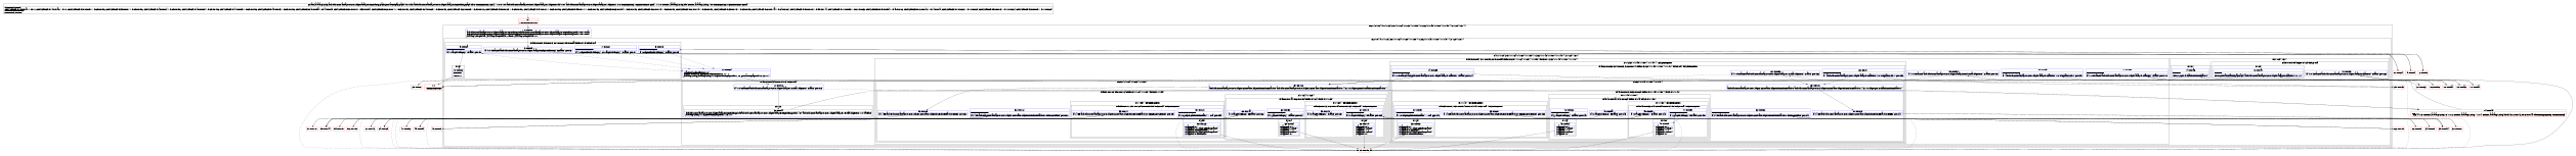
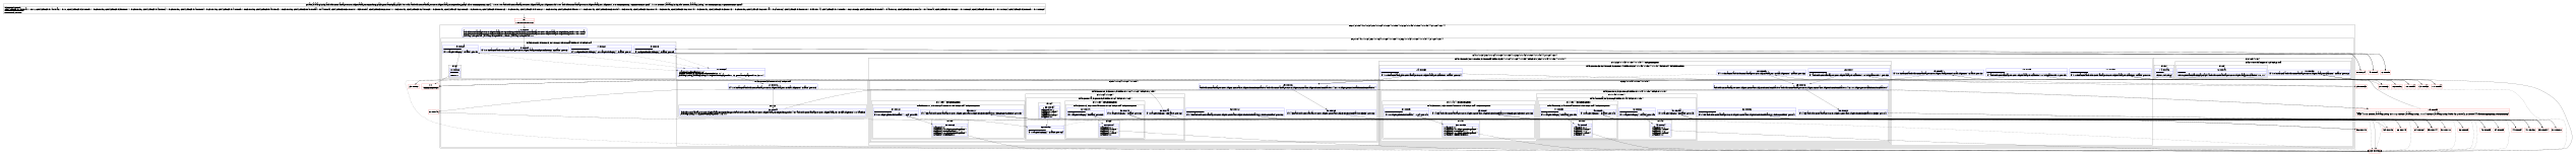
  digraph {
    node [color=blue shape=record]
    n1 [label="{10\:\ 0x002c|RETURN\l|return r11\l}"]
    n2 [label="{3\:\ 0x000b|if ((r10 instanceof androidx.constraintlayout.core.widgets.analyzer.HelperReferences) == false) goto L3\l}"]
    n3 [label="{5\:\ 0x0013|ADDED_TO_REGION\l|if (r0.dependencies.isEmpty() != false) goto L5\l}"]
    n4 [label="{7\:\ 0x0022|ADDED_TO_REGION\l|if ((r1.dependencies.isEmpty() & r0.targets.isEmpty()) != false) goto L7\l}"]
    n5 [label="{9\:\ 0x002a|ADDED_TO_REGION\l|if (r1.targets.isEmpty() != false) goto L9\l}"]
    n6 [label="{13\:\ 0x0044|androidx.constraintlayout.core.widgets.analyzer.DependencyNode androidx.constraintlayout.core.widgets.analyzer.DependencyNode r4 = ((androidx.constraintlayout.core.widgets.analyzer.VerticalWidgetRun) r10).baseline\ljava.lang.String r11 = generateDisplayNode(r4, r3, r11)\l}"]
    n7 [label="{12\:\ 0x0042|if ((r10 instanceof androidx.constraintlayout.core.widgets.analyzer.VerticalWidgetRun) != false) goto L13\l}"]
    n8 [label="{63\:\ 0x0154|r2.append(\"n\")\lr2.append(r1.name())\lr2.append(\" \-\> \")\lr2.append(r0.name())\lr2.append(\"n\")\l}"]
    n9 [label="{68\:\ 0x017d|r2.append(\"n\")\lr2.append(r0.name())\lr2.append(\" \-\> \")\lr2.append(r1.name())\lr2.append(\"n\")\l}"]
    n10 [label="{65\:\ 0x0173|if (r0.targets.isEmpty() != false) goto L67\l}"]
    n11 [label="{67\:\ 0x017b|ADDED_TO_REGION\l|if (r1.targets.isEmpty() == false) goto L69\l}"]
    n12 [label="{60\:\ 0x014a|if (r0.targets.isEmpty() == false) goto L62\l}"]
    n13 [label="{62\:\ 0x0152|ADDED_TO_REGION\l|if (r1.targets.isEmpty() != false) goto L64\l}"]
    n14 [label="{58\:\ 0x0123|r2.append(\"n\")\lr2.append(r10.widget.getDebugName())\lr2.append(\"_HORIZONTAL \-\> \")\lr2.append(r10.widget.getDebugName())\lr2.append(\"_VERTICAL;n\")\l}"]
    n15 [label="{55\:\ 0x0117|if (r4 == androidx.constraintlayout.core.widgets.ConstraintWidget.DimensionBehaviour.MATCH_CONSTRAINT) goto L57\l}"]
    n16 [label="{57\:\ 0x0121|ADDED_TO_REGION\l|if (r10.widget.getDimensionRatio() \> 0.0f) goto L59\l}"]
    n17 [label="{50\:\ 0x010e|if (r4 == androidx.constraintlayout.core.widgets.ConstraintWidget.DimensionBehaviour.FIXED) goto L60\l}"]
    n18 [label="{52\:\ 0x0112|ADDED_TO_REGION\l|if (r4 == androidx.constraintlayout.core.widgets.ConstraintWidget.DimensionBehaviour.WRAP_CONTENT) goto L60\l}"]
    n19 [label="{49\:\ 0x0106|androidx.constraintlayout.core.widgets.ConstraintWidget$DimensionBehaviour androidx.constraintlayout.core.widgets.ConstraintWidget.DimensionBehaviour r4 = r10.widget.getHorizontalDimensionBehaviour()\l}"]
    n20 [label="{43\:\ 0x00c4|r2.append(\"n\")\lr2.append(r1.name())\lr2.append(\" \-\> \")\lr2.append(r0.name())\lr2.append(\"n\")\l}"]
    n21 [label="{48\:\ 0x00ed|r2.append(\"n\")\lr2.append(r0.name())\lr2.append(\" \-\> \")\lr2.append(r1.name())\lr2.append(\"n\")\l}"]
    n22 [label="{45\:\ 0x00e3|if (r0.targets.isEmpty() != false) goto L48\l}"]
    n23 [label="{47\:\ 0x00eb|ADDED_TO_REGION\l|if (r1.targets.isEmpty() == false) goto L50\l}"]
    n24 [label="{40\:\ 0x00ba|if (r0.targets.isEmpty() == false) goto L43\l}"]
    n25 [label="{42\:\ 0x00c2|ADDED_TO_REGION\l|if (r1.targets.isEmpty() != false) goto L45\l}"]
    n26 [label="{38\:\ 0x0093|r2.append(\"n\")\lr2.append(r10.widget.getDebugName())\lr2.append(\"_VERTICAL \-\> \")\lr2.append(r10.widget.getDebugName())\lr2.append(\"_HORIZONTAL;n\")\l}"]
    n27 [label="{35\:\ 0x0087|if (r4 == androidx.constraintlayout.core.widgets.ConstraintWidget.DimensionBehaviour.MATCH_CONSTRAINT) goto L38\l}"]
    n28 [label="{37\:\ 0x0091|ADDED_TO_REGION\l|if (r10.widget.getDimensionRatio() \> 0.0f) goto L40\l}"]
    n29 [label="{30\:\ 0x007e|if (r4 == androidx.constraintlayout.core.widgets.ConstraintWidget.DimensionBehaviour.FIXED) goto L41\l}"]
    n30 [label="{32\:\ 0x0082|ADDED_TO_REGION\l|if (r4 == androidx.constraintlayout.core.widgets.ConstraintWidget.DimensionBehaviour.WRAP_CONTENT) goto L41\l}"]
    n31 [label="{29\:\ 0x0076|androidx.constraintlayout.core.widgets.ConstraintWidget$DimensionBehaviour androidx.constraintlayout.core.widgets.ConstraintWidget.DimensionBehaviour r4 = r10.widget.getVerticalDimensionBehaviour()\l}"]
    n32 [label="{22\:\ 0x0065|if ((r10 instanceof androidx.constraintlayout.core.widgets.analyzer.VerticalWidgetRun) != false) goto L32\l}"]
    n33 [label="{24\:\ 0x0069|ADDED_TO_REGION\l|if ((r10 instanceof androidx.constraintlayout.core.widgets.analyzer.ChainRun) != false) goto L24\l}"]
    n34 [label="{26\:\ 0x0071|ADDED_TO_REGION\l|if (((androidx.constraintlayout.core.widgets.analyzer.ChainRun) r10).orientation == 1) goto L32\l}"]
    n35 [label="{15\:\ 0x0054|if ((r10 instanceof androidx.constraintlayout.core.widgets.analyzer.HorizontalWidgetRun) != false) goto L51\l}"]
    n36 [label="{17\:\ 0x0058|ADDED_TO_REGION\l|if ((r10 instanceof androidx.constraintlayout.core.widgets.analyzer.ChainRun) != false) goto L18\l}"]
    n37 [label="{19\:\ 0x005f|ADDED_TO_REGION\l|if (((androidx.constraintlayout.core.widgets.analyzer.ChainRun) r10).orientation == 0) goto L51\l}"]
    n38 [label="{72\:\ 0x01a1|RETURN\l|return generateChainDisplayGraph((androidx.constraintlayout.core.widgets.analyzer.ChainRun) r10, r11)\l}"]
    n39 [label="{70\:\ 0x0198|if ((r10 instanceof androidx.constraintlayout.core.widgets.analyzer.ChainRun) != false) goto L28\l}"]
-   n40 [label="{74\:\ 0x01a6|RETURN\l|return r2.getVerticalDimensionBehaviour()\l}"]
+   n40 [label="{74\:\ 0x01a6|RETURN\l|return r2.toString()\l}"]
    n41 [label="{11\:\ 0x002d|r2.append(nodeDefinition(r10))\lboolean boolean r3 = isCenteredConnection(r0, r1)\ljava.lang.String java.lang.String r11 = generateDisplayNode(r1, r3, generateDisplayNode(r0, r3, r11))\l}"]
    n42 [label="{2\:\ 0x0000|androidx.constraintlayout.core.widgets.analyzer.DependencyNode androidx.constraintlayout.core.widgets.analyzer.DependencyNode r0 = r10.start\landroidx.constraintlayout.core.widgets.analyzer.DependencyNode androidx.constraintlayout.core.widgets.analyzer.DependencyNode r1 = r10.end\ljava.lang.StringBuilder java.lang.StringBuilder r2 = new java.lang.StringBuilder(r11)\l}"]
    n43 [color=red label="{1\:\ ?|MTH_EXIT_BLOCK\l}"]
    n44 [color=red label="{4\:\ 0x000d}"]
    n45 [color=red label="{6\:\ 0x0015}"]
    n46 [color=red label="{8\:\ 0x0024}"]
    n47 [color=red label="{14\:\ 0x004d|PHI: r11 \l  PHI: (r11v3 'content' java.lang.String) = (r11v2 'content' java.lang.String), (r11v4 'content' java.lang.String) binds: [B:12:0x0042, B:13:0x0044] A[DONT_GENERATE, DONT_INLINE]\l}"]
    n48 [color=red label="{69\:\ 0x0196}"]
    n49 [color=red label="{66\:\ 0x0175}"]
    n50 [color=red label="{61\:\ 0x014c}"]
    n51 [color=red label="{64\:\ 0x016d}"]
    n52 [color=red label="{56\:\ 0x0119}"]
    n53 [color=red label="{51\:\ 0x0110}"]
    n54 [color=red label="{59\:\ 0x0144}"]
    n55 [color=red label="{54\:\ 0x0115}"]
    n56 [color=red label="{46\:\ 0x00e5}"]
    n57 [color=red label="{41\:\ 0x00bc}"]
    n58 [color=red label="{44\:\ 0x00dd}"]
    n59 [color=red label="{36\:\ 0x0089}"]
    n60 [color=red label="{31\:\ 0x0080}"]
    n61 [color=red label="{39\:\ 0x00b4}"]
    n62 [color=red label="{34\:\ 0x0085}"]
    n63 [color=red label="{23\:\ 0x0067}"]
    n64 [color=red label="{25\:\ 0x006b}"]
    n65 [color=red label="{16\:\ 0x0056}"]
    n66 [color=red label="{18\:\ 0x005a}"]
    n67 [color=red label="{21\:\ 0x0063}"]
    n68 [color=red label="{71\:\ 0x019a}"]
    n69 [color=red label="{73\:\ 0x01a2}"]
    n70 [color=red label="{0\:\ ?|MTH_ENTER_BLOCK\l}"]
    n71 [label="{private java.lang.String androidx.constraintlayout.core.widgets.analyzer.DependencyGraph.generateDisplayGraph((r9v0 'this' androidx.constraintlayout.core.widgets.analyzer.DependencyGraph A[IMMUTABLE_TYPE, THIS]), (r10v0 'root' androidx.constraintlayout.core.widgets.analyzer.WidgetRun A[D('root' androidx.constraintlayout.core.widgets.analyzer.WidgetRun), IMMUTABLE_TYPE, METHOD_ARGUMENT]), (r11v0 'content' java.lang.String A[D('content' java.lang.String), IMMUTABLE_TYPE, METHOD_ARGUMENT]))  | USE_LINES_HINTS\lCROSS_EDGE: B:72:0x01a1 \-\> B:1:?, CROSS_EDGE: B:74:0x01a6 \-\> B:1:?, CROSS_EDGE: B:37:0x0091 \-\> B:69:0x0196, CROSS_EDGE: B:35:0x0087 \-\> B:69:0x0196, CROSS_EDGE: B:43:0x00c4 \-\> B:69:0x0196, CROSS_EDGE: B:48:0x00ed \-\> B:69:0x0196, CROSS_EDGE: B:47:0x00eb \-\> B:69:0x0196, CROSS_EDGE: B:45:0x00e3 \-\> B:69:0x0196, CROSS_EDGE: B:40:0x00ba \-\> B:44:0x00dd, CROSS_EDGE: B:30:0x007e \-\> B:39:0x00b4, CROSS_EDGE: B:26:0x0071 \-\> B:69:0x0196, CROSS_EDGE: B:24:0x0069 \-\> B:69:0x0196, CROSS_EDGE: B:22:0x0065 \-\> B:29:0x0076, CROSS_EDGE: B:58:0x0123 \-\> B:69:0x0196, CROSS_EDGE: B:57:0x0121 \-\> B:69:0x0196, CROSS_EDGE: B:55:0x0117 \-\> B:69:0x0196, CROSS_EDGE: B:63:0x0154 \-\> B:69:0x0196, CROSS_EDGE: B:68:0x017d \-\> B:69:0x0196, CROSS_EDGE: B:67:0x017b \-\> B:69:0x0196, CROSS_EDGE: B:65:0x0173 \-\> B:69:0x0196, CROSS_EDGE: B:60:0x014a \-\> B:64:0x016d, CROSS_EDGE: B:50:0x010e \-\> B:59:0x0144, CROSS_EDGE: B:17:0x0058 \-\> B:21:0x0063, CROSS_EDGE: B:15:0x0054 \-\> B:49:0x0106, CROSS_EDGE: B:12:0x0042 \-\> B:14:0x004d, CROSS_EDGE: B:7:0x0022 \-\> B:11:0x002d, CROSS_EDGE: B:5:0x0013 \-\> B:11:0x002d, CROSS_EDGE: B:3:0x000b \-\> B:11:0x002d\lINLINE_NOT_NEEDED\lTYPE_VARS: EMPTY\l}" color=""]
    subgraph cluster_1 {
      label="R(2:1|(2:(1:9)|(4:11|(1:13)|(2:51|(1:(1:64)(1:(1:69)))(1:(1:59)))(1:(2:32|(1:(1:45)(1:(1:50)))(1:(1:40))))|(2:(1:29)|(1:31)))))"
      n42
      subgraph cluster_2 {
        label="R(2:(1:9)|(4:11|(1:13)|(2:51|(1:(1:64)(1:(1:69)))(1:(1:59)))(1:(2:32|(1:(1:45)(1:(1:50)))(1:(1:40))))|(2:(1:29)|(1:31))))"
        subgraph cluster_3 {
          label="IF [B:3:0x000b, B:5:0x0013, B:7:0x0022, B:9:0x002a] THEN: R(1:9) ELSE: null"
          n2
          n3
          n4
          n5
          subgraph cluster_4 {
            label="R(1:9)"
            n1
          }
        }
        subgraph cluster_5 {
          label="R(4:11|(1:13)|(2:51|(1:(1:64)(1:(1:69)))(1:(1:59)))(1:(2:32|(1:(1:45)(1:(1:50)))(1:(1:40))))|(2:(1:29)|(1:31)))"
          n41
          subgraph cluster_6 {
            label="IF [B:12:0x0042] THEN: R(1:13) ELSE: null"
            n7
            subgraph cluster_7 {
              label="R(1:13)"
              n6
            }
          }
          subgraph cluster_8 {
            label="IF [B:15:0x0054, B:17:0x0058, B:19:0x005f] THEN: R(2:51|(1:(1:64)(1:(1:69)))(1:(1:59))) ELSE: R(1:(2:32|(1:(1:45)(1:(1:50)))(1:(1:40))))"
            n35
            n36
            n37
            subgraph cluster_9 {
              label="R(2:51|(1:(1:64)(1:(1:69)))(1:(1:59)))"
              n19
              subgraph cluster_10 {
                label="IF [B:50:0x010e, B:52:0x0112] THEN: R(1:(1:64)(1:(1:69))) ELSE: R(1:(1:59))"
                n17
                n18
                subgraph cluster_11 {
                  label="R(1:(1:64)(1:(1:69)))"
                  subgraph cluster_12 {
                    label="IF [B:60:0x014a, B:62:0x0152] THEN: R(1:64) ELSE: R(1:(1:69))"
                    n12
                    n13
                    subgraph cluster_13 {
                      label="R(1:64)"
                      n8
                    }
                    subgraph cluster_14 {
                      label="R(1:(1:69)) | ELSE_IF_CHAIN\l"
                      subgraph cluster_15 {
                        label="IF [B:65:0x0173, B:67:0x017b] THEN: R(1:69) ELSE: null | ELSE_IF_CHAIN\l"
                        n10
                        n11
                        subgraph cluster_16 {
                          label="R(1:69)"
                          n9
                        }
                      }
                    }
                  }
                }
                subgraph cluster_17 {
                  label="R(1:(1:59)) | ELSE_IF_CHAIN\l"
                  subgraph cluster_18 {
                    label="IF [B:55:0x0117, B:57:0x0121] THEN: R(1:59) ELSE: null | ELSE_IF_CHAIN\l"
                    n15
                    n16
                    subgraph cluster_19 {
                      label="R(1:59)"
                      n14
                    }
                  }
                }
              }
            }
            subgraph cluster_20 {
              label="R(1:(2:32|(1:(1:45)(1:(1:50)))(1:(1:40)))) | ELSE_IF_CHAIN\l"
              subgraph cluster_21 {
                label="IF [B:22:0x0065, B:24:0x0069, B:26:0x0071] THEN: R(2:32|(1:(1:45)(1:(1:50)))(1:(1:40))) ELSE: null | ELSE_IF_CHAIN\l"
                n32
                n33
                n34
                subgraph cluster_22 {
                  label="R(2:32|(1:(1:45)(1:(1:50)))(1:(1:40)))"
                  n31
                  subgraph cluster_23 {
                    label="IF [B:30:0x007e, B:32:0x0082] THEN: R(1:(1:45)(1:(1:50))) ELSE: R(1:(1:40))"
                    n29
                    n30
                    subgraph cluster_24 {
                      label="R(1:(1:45)(1:(1:50)))"
                      subgraph cluster_25 {
                        label="IF [B:40:0x00ba, B:42:0x00c2] THEN: R(1:45) ELSE: R(1:(1:50))"
                        n24
                        n25
                        subgraph cluster_26 {
                          label="R(1:45)"
                          n20
                        }
                        subgraph cluster_27 {
                          label="R(1:(1:50)) | ELSE_IF_CHAIN\l"
                          subgraph cluster_28 {
                            label="IF [B:45:0x00e3, B:47:0x00eb] THEN: R(1:50) ELSE: null | ELSE_IF_CHAIN\l"
                            n22
                            n23
                            subgraph cluster_29 {
                              label="R(1:50)"
                              n21
                            }
                          }
                        }
                      }
                    }
                    subgraph cluster_30 {
                      label="R(1:(1:40)) | ELSE_IF_CHAIN\l"
                      subgraph cluster_31 {
                        label="IF [B:35:0x0087, B:37:0x0091] THEN: R(1:40) ELSE: null | ELSE_IF_CHAIN\l"
                        n27
                        n28
                        subgraph cluster_32 {
                          label="R(1:40)"
                          n26
                        }
                      }
                    }
                  }
                }
              }
            }
          }
          subgraph cluster_33 {
            label="R(2:(1:29)|(1:31))"
            subgraph cluster_34 {
              label="IF [B:70:0x0198] THEN: R(1:29) ELSE: null"
              n39
              subgraph cluster_35 {
                label="R(1:29)"
                n38
              }
            }
            subgraph cluster_36 {
              label="R(1:31)"
              n40
            }
          }
        }
      }
    }
    n1 -> n43
    n2 -> n41 [style=dashed]
    n2 -> n44
    n3 -> n41 [style=dashed]
    n3 -> n45
    n4 -> n41 [style=dashed]
    n4 -> n45
    n4 -> n46
    n5 -> n1
    n5 -> n41 [style=dashed]
    n6 -> n47
    n7 -> n6
    n7 -> n47 [style=dashed]
    n8 -> n48
    n9 -> n48
    n10 -> n48 [style=dashed]
    n10 -> n49
    n11 -> n9
    n11 -> n48 [style=dashed]
    n12 -> n50
    n12 -> n51 [style=dashed]
-   n13 -> n8
+   n8 -> n13
    n13 -> n51 [style=dashed]
    n14 -> n48
    n15 -> n48 [style=dashed]
    n15 -> n52
    n16 -> n14
    n16 -> n48 [style=dashed]
    n17 -> n53 [style=dashed]
    n17 -> n54
    n18 -> n54
    n18 -> n55 [style=dashed]
    n19 -> n17
    n20 -> n48
    n21 -> n48
    n22 -> n48 [style=dashed]
    n22 -> n56
    n23 -> n21
    n23 -> n48 [style=dashed]
    n24 -> n57
    n24 -> n58 [style=dashed]
    n25 -> n20
    n25 -> n58 [style=dashed]
    n26 -> n48
    n27 -> n48 [style=dashed]
    n27 -> n59
    n28 -> n26
    n28 -> n48 [style=dashed]
    n29 -> n60 [style=dashed]
    n29 -> n61
    n30 -> n61
    n30 -> n62 [style=dashed]
    n31 -> n29
    n32 -> n31
    n32 -> n63 [style=dashed]
    n33 -> n48 [style=dashed]
    n33 -> n64
    n34 -> n31
    n34 -> n48 [style=dashed]
    n35 -> n19
    n35 -> n65 [style=dashed]
    n36 -> n66
    n36 -> n67 [style=dashed]
    n37 -> n19
    n37 -> n67 [style=dashed]
    n38 -> n43
    n39 -> n68
    n39 -> n69 [style=dashed]
    n40 -> n43
    n41 -> n7
    n42 -> n2
    n44 -> n3
    n46 -> n5
    n47 -> n35
    n48 -> n39
    n49 -> n11
    n50 -> n13
    n51 -> n10
    n52 -> n16
    n53 -> n18
    n54 -> n12
    n55 -> n15
    n56 -> n23
    n57 -> n25
    n58 -> n22
    n59 -> n28
    n60 -> n30
    n61 -> n24
    n62 -> n27
    n63 -> n33
    n64 -> n34
    n65 -> n36
    n66 -> n37
    n67 -> n32
    n68 -> n38
    n69 -> n40
    n70 -> n42
    n71 -> n70
  }
